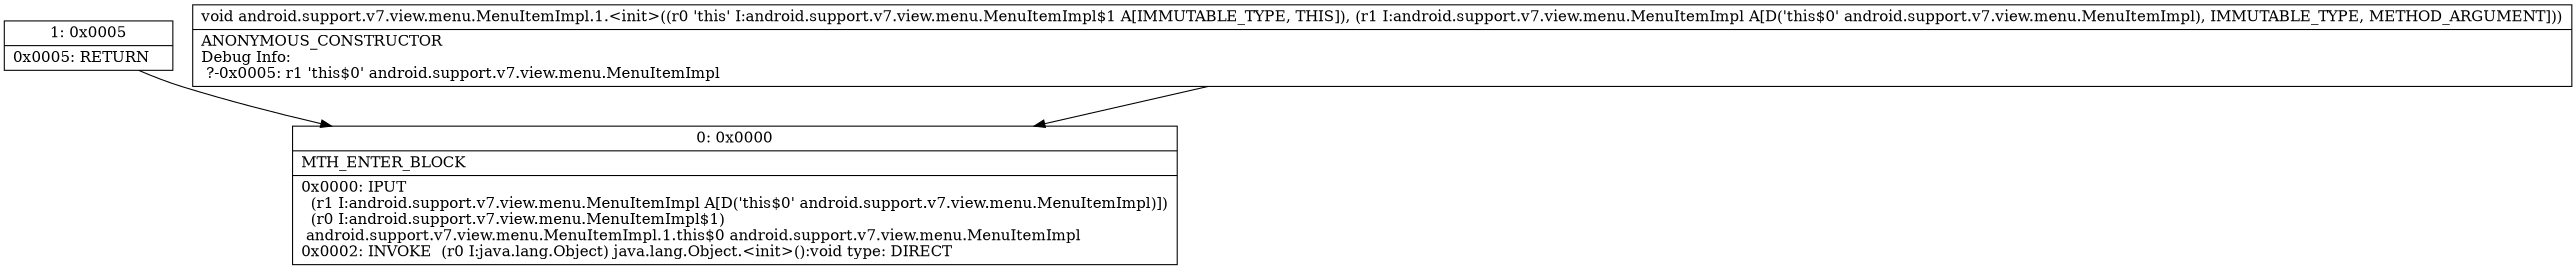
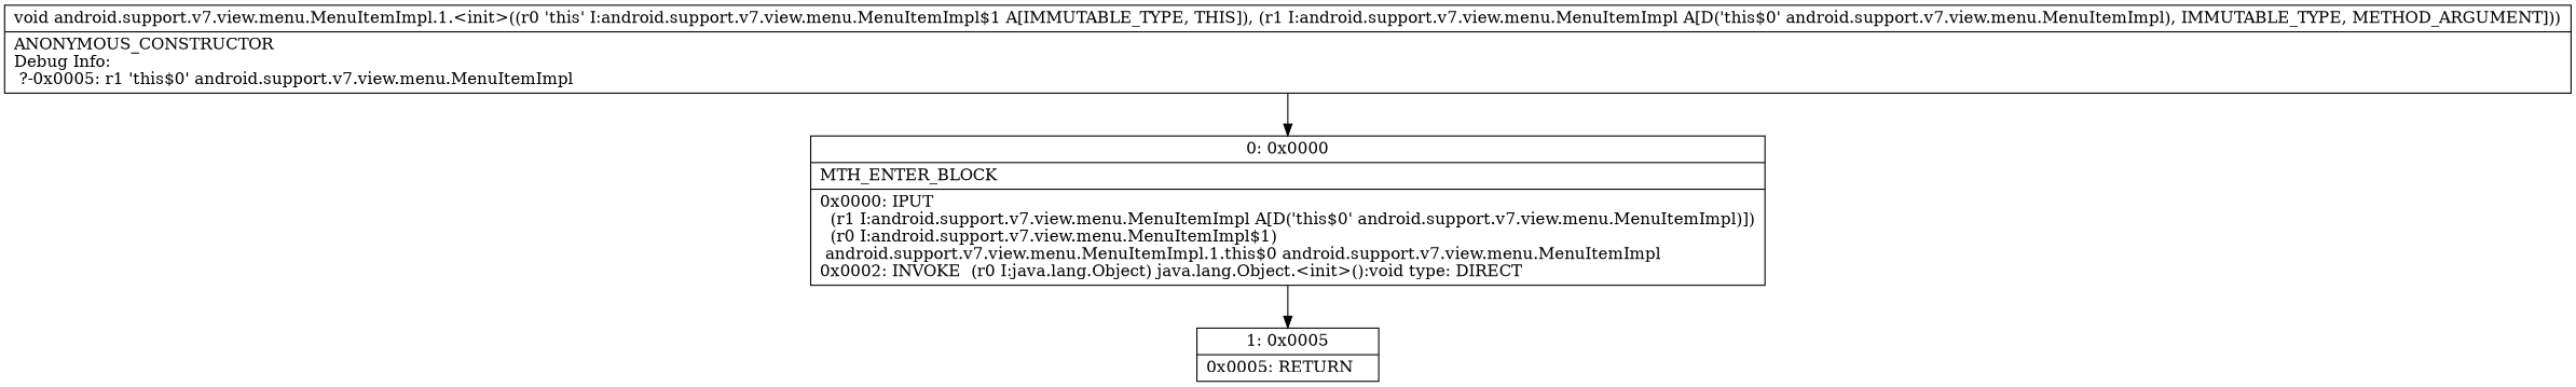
  digraph {
    node [shape=record]
    n1 [label="{0\:\ 0x0000|MTH_ENTER_BLOCK\l|0x0000: IPUT  \l  (r1 I:android.support.v7.view.menu.MenuItemImpl A[D('this$0' android.support.v7.view.menu.MenuItemImpl)])\l  (r0 I:android.support.v7.view.menu.MenuItemImpl$1)\l android.support.v7.view.menu.MenuItemImpl.1.this$0 android.support.v7.view.menu.MenuItemImpl \l0x0002: INVOKE  (r0 I:java.lang.Object) java.lang.Object.\<init\>():void type: DIRECT \l}"]
    n2 [label="{1\:\ 0x0005|0x0005: RETURN   \l}"]
    n3 [label="{void android.support.v7.view.menu.MenuItemImpl.1.\<init\>((r0 'this' I:android.support.v7.view.menu.MenuItemImpl$1 A[IMMUTABLE_TYPE, THIS]), (r1 I:android.support.v7.view.menu.MenuItemImpl A[D('this$0' android.support.v7.view.menu.MenuItemImpl), IMMUTABLE_TYPE, METHOD_ARGUMENT]))  | ANONYMOUS_CONSTRUCTOR\lDebug Info:\l  ?\-0x0005: r1 'this$0' android.support.v7.view.menu.MenuItemImpl\l}"]
-   n2 -> n1
+   n1 -> n2
    n3 -> n1
  }
